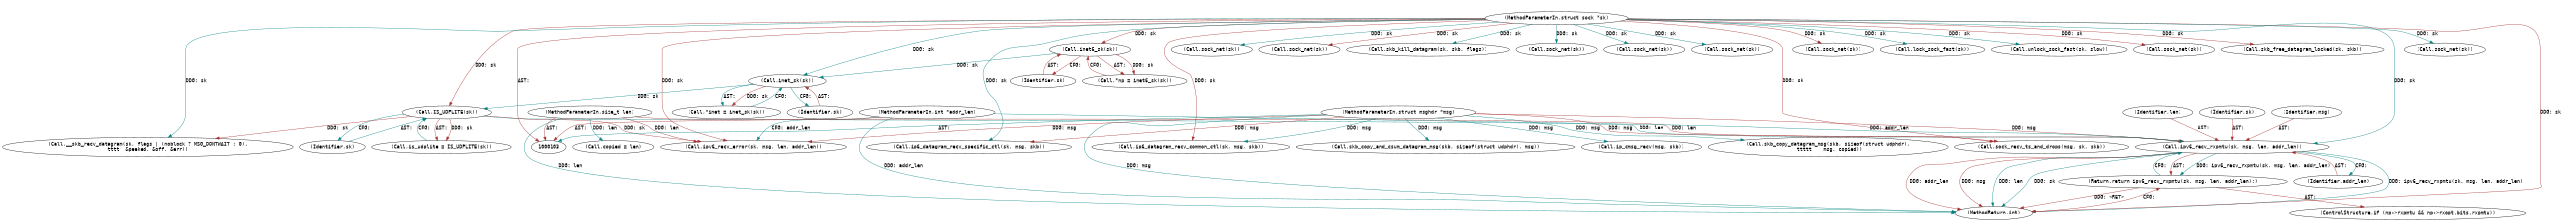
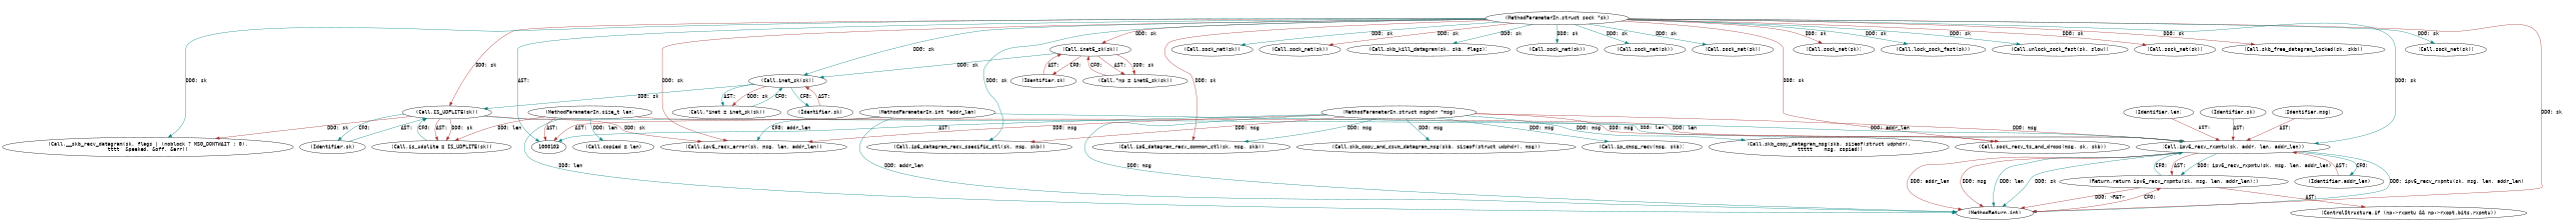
  digraph {
    fontname="DejaVu Sans Mono"
    node [fontname="DejaVu Sans Mono"]
    edge [color=brown fontname="DejaVu Sans Mono"]
-   n1 [label="(Call,ipv6_recv_rxpmtu(sk, msg, len, addr_len))"]
+   n1 [label="(Call,ipv6_recv_rxpmtu(sk, addr, len, addr_len))"]
    n2 [label="(Return,return ipv6_recv_rxpmtu(sk, msg, len, addr_len);)"]
    n3 [label="(MethodReturn,int)"]
    n4 [label="(Identifier,addr_len)"]
    n5 [label="(ControlStructure,if (np->rxpmtu && np->rxopt.bits.rxpmtu))"]
    n6 [label="(Call,IS_UDPLITE(sk))"]
    n7 [label="(Identifier,sk)"]
    n8 [label="(Call,is_udplite = IS_UDPLITE(sk))"]
    n9 [label="(Call,__skb_recv_datagram(sk, flags | (noblock ? MSG_DONTWAIT : 0),\n\t\t\t\t  &peeked, &off, &err))"]
    n10 [label="(Call,ipv6_recv_error(sk, msg, len, addr_len))"]
    n11 [label="(Call,inet_sk(sk))"]
    n12 [label="(Identifier,sk)"]
    n13 [label="(Call,*inet = inet_sk(sk))"]
    n14 [label="(Call,inet6_sk(sk))"]
    n15 [label="(Call,*np = inet6_sk(sk))"]
    n16 [label="(Identifier,sk)"]
    n17 [label="(MethodParameterIn,struct sock *sk)"]
    n18 [label="(Call,ip6_datagram_recv_specific_ctl(sk, msg, skb))"]
    n19 [label="(Call,sock_net(sk))"]
    n20 [label="(Call,sock_net(sk))"]
    n21 [label="(Call,skb_kill_datagram(sk, skb, flags))"]
    n22 [label="(Call,sock_net(sk))"]
    n23 [label="(Call,sock_net(sk))"]
    n24 [label="(Call,sock_net(sk))"]
    n25 [label="(Call,ip6_datagram_recv_common_ctl(sk, msg, skb))"]
    n26 [label="(Call,sock_net(sk))"]
    n27 [label="(Call,lock_sock_fast(sk))"]
    n28 [label="(Call,unlock_sock_fast(sk, slow))"]
    n29 [label="(Call,sock_net(sk))"]
    n30 [label="(Call,skb_free_datagram_locked(sk, skb))"]
    n31 [label="(Call,sock_recv_ts_and_drops(msg, sk, skb))"]
    n32 [label="(Call,sock_net(sk))"]
    1000103
    n34 [label="(MethodParameterIn,struct msghdr *msg)"]
    n35 [label="(Call,ip_cmsg_recv(msg, skb))"]
    n36 [label="(Call,skb_copy_datagram_msg(skb, sizeof(struct udphdr),\n \t\t\t\t\t    msg, copied))"]
    n37 [label="(Call,skb_copy_and_csum_datagram_msg(skb, sizeof(struct udphdr), msg))"]
    n38 [label="(MethodParameterIn,size_t len)"]
    n39 [label="(Call,copied = len)"]
    n40 [label="(MethodParameterIn,int *addr_len)"]
    n41 [label="(Identifier,len)"]
    n42 [label="(Identifier,sk)"]
    n43 [label="(Identifier,msg)"]
    n1 -> n2 [label="AST: "]
    n1 -> n2 [color=teal label="DDG: ipv6_recv_rxpmtu(sk, msg, len, addr_len)"]
    n1 -> n3 [color=teal label="DDG: ipv6_recv_rxpmtu(sk, msg, len, addr_len)"]
    n1 -> n3 [label="DDG: addr_len"]
    n1 -> n3 [label="DDG: msg"]
    n1 -> n3 [color=teal label="DDG: len"]
    n1 -> n3 [color=teal label="DDG: sk"]
    n1 -> n4 [color=teal label="CFG: "]
    n2 -> n1 [color=teal label="CFG: "]
    n2 -> n3 [label="DDG: <RET>"]
    n2 -> n5 [label="AST: "]
    n3 -> n2 [label="CFG: "]
    n4 -> n1 [label="AST: "]
    n6 -> n1 [color=teal label="DDG: len"]
    n6 -> n7 [color=teal label="CFG: "]
    n6 -> n8 [label="AST: "]
    n6 -> n8 [label="DDG: sk"]
    n6 -> n9 [label="DDG: sk"]
    n6 -> n10 [label="DDG: sk"]
    n7 -> n6 [color=teal label="AST: "]
    n8 -> n6 [color=teal label="CFG: "]
    n11 -> n6 [color=teal label="DDG: sk"]
    n11 -> n12 [color=teal label="CFG: "]
    n11 -> n13 [color=teal label="AST: "]
    n11 -> n13 [label="DDG: sk"]
    n12 -> n11 [label="AST: "]
    n13 -> n11 [color=teal label="CFG: "]
    n14 -> n11 [color=teal label="DDG: sk"]
    n14 -> n15 [label="AST: "]
    n14 -> n15 [label="DDG: sk"]
    n14 -> n16 [label="CFG: "]
    n15 -> n14 [label="CFG: "]
    n16 -> n14 [label="AST: "]
    n17 -> n1 [color=teal label="DDG: sk"]
    n17 -> n3 [label="DDG: sk"]
    n17 -> n6 [label="DDG: sk"]
    n17 -> n9 [color=teal label="DDG: sk"]
    n17 -> n10 [label="DDG: sk"]
    n17 -> n11 [color=teal label="DDG: sk"]
    n17 -> n14 [label="DDG: sk"]
    n17 -> n18 [color=teal label="DDG: sk"]
    n17 -> n19 [color=teal label="DDG: sk"]
    n17 -> n20 [label="DDG: sk"]
    n17 -> n21 [color=teal label="DDG: sk"]
    n17 -> n22 [color=teal label="DDG: sk"]
    n17 -> n23 [color=teal label="DDG: sk"]
    n17 -> n24 [color=teal label="DDG: sk"]
    n17 -> n25 [label="DDG: sk"]
    n17 -> n26 [label="DDG: sk"]
    n17 -> n27 [color=teal label="DDG: sk"]
    n17 -> n28 [color=teal label="DDG: sk"]
    n17 -> n29 [label="DDG: sk"]
    n17 -> n30 [label="DDG: sk"]
    n17 -> n31 [label="DDG: sk"]
    n17 -> n32 [color=teal label="DDG: sk"]
-   n17 -> 1000103 [label="AST: "]
+   n17 -> 1000103 [color=teal label="AST: "]
    n34 -> n1 [label="DDG: msg"]
    n34 -> n3 [color=teal label="DDG: msg"]
    n34 -> n10 [label="DDG: msg"]
    n34 -> n18 [label="DDG: msg"]
    n34 -> n25 [color=teal label="DDG: msg"]
    n34 -> n31 [label="DDG: msg"]
    n34 -> 1000103 [color=teal label="AST: "]
    n34 -> n35 [color=teal label="DDG: msg"]
    n34 -> n36 [color=teal label="DDG: msg"]
    n34 -> n37 [color=teal label="DDG: msg"]
    n38 -> n1 [label="DDG: len"]
    n38 -> n3 [color=teal label="DDG: len"]
-   n38 -> n10 [label="DDG: len"]
+   n38 -> n8 [label="DDG: len"]
    n38 -> 1000103 [label="AST: "]
    n38 -> n39 [color=teal label="DDG: len"]
    n40 -> n1 [color=teal label="DDG: addr_len"]
    n40 -> n3 [color=teal label="DDG: addr_len"]
    n40 -> n10 [color=teal label="CFG: addr_len"]
    n40 -> 1000103 [label="AST: "]
    n41 -> n1 [label="AST: "]
    n42 -> n1 [label="AST: "]
    n43 -> n1 [label="AST: "]
  }
